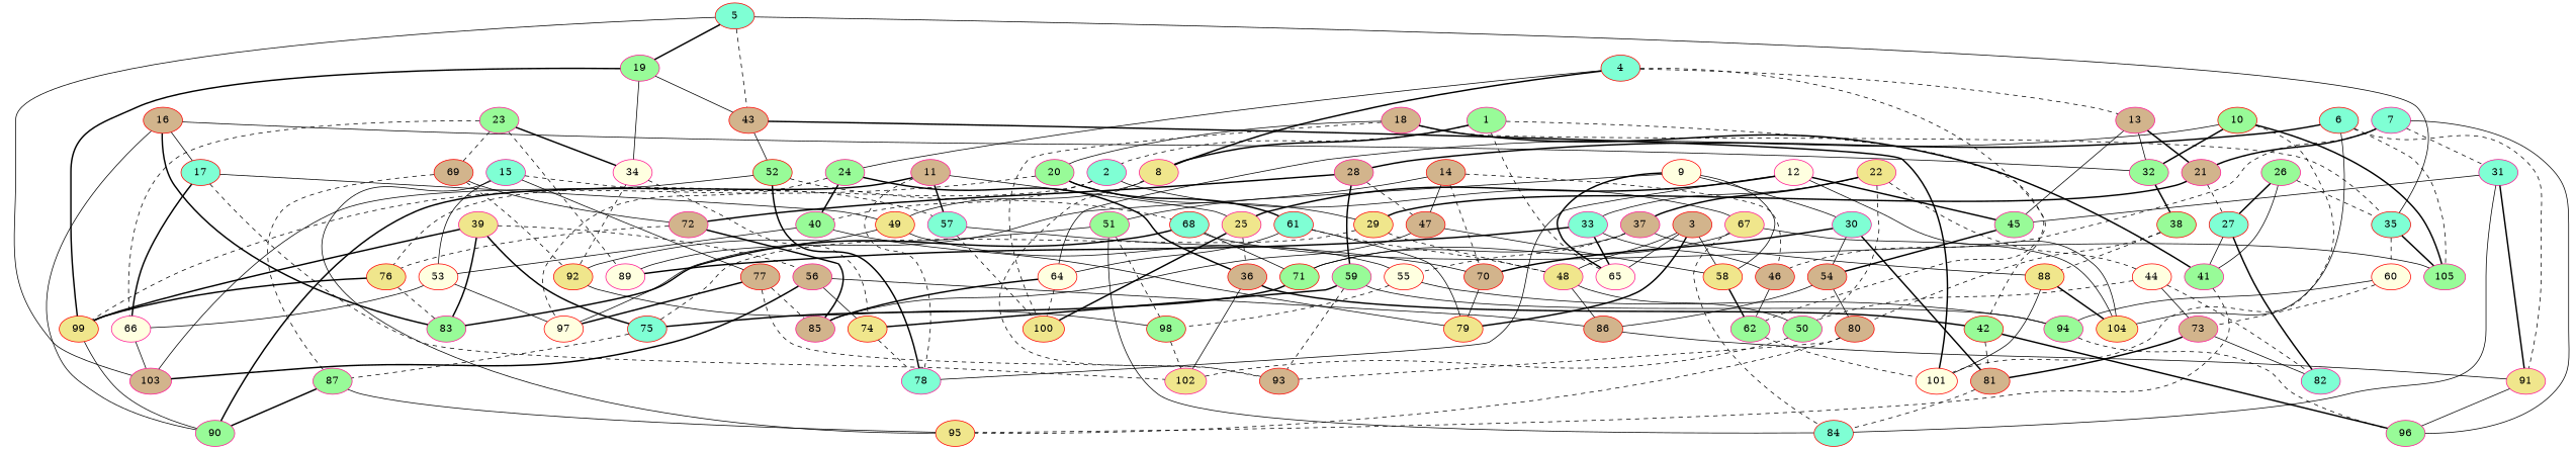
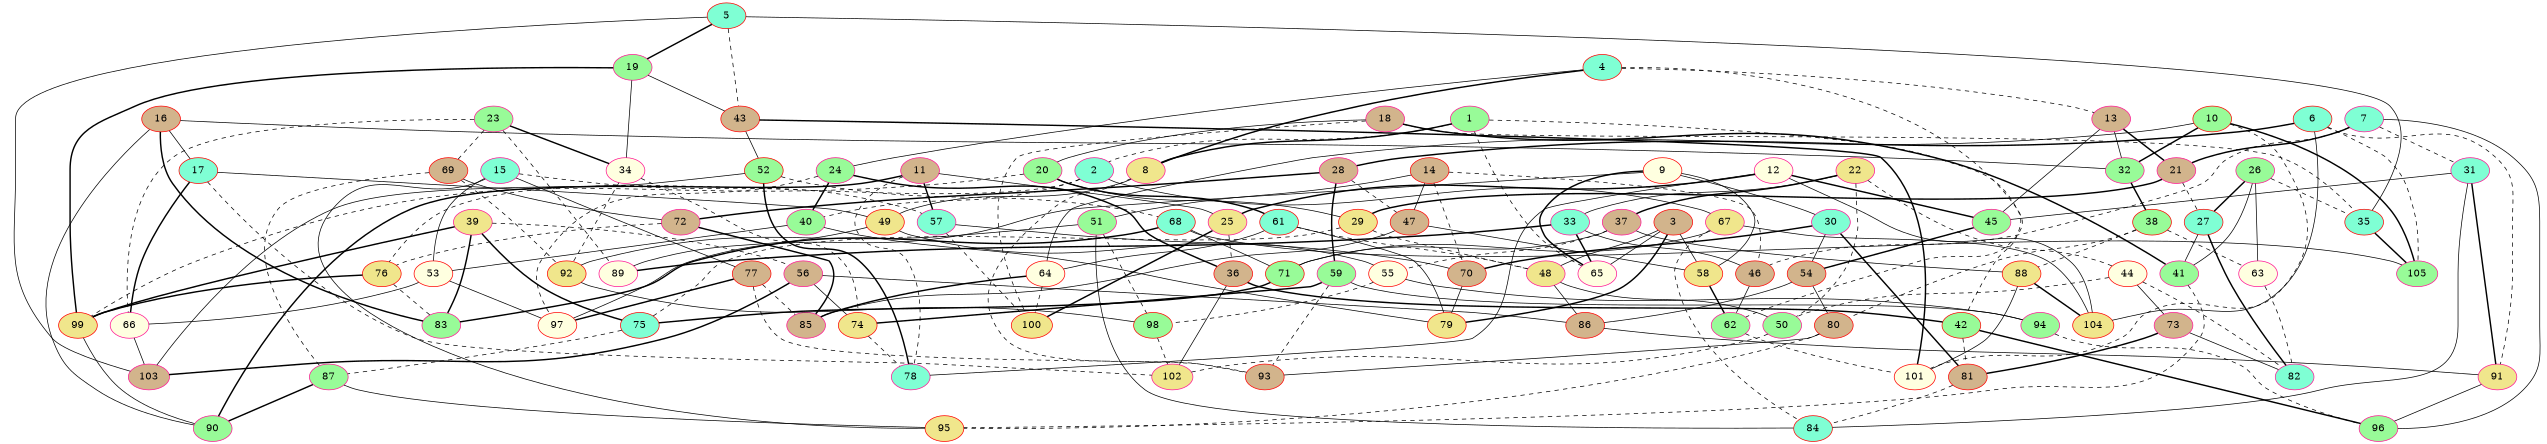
  graph {
    node [color=deeppink fillcolor=palegreen style=filled]
    edge [style=solid]
    1
    2 [fillcolor=aquamarine]
    8 [fillcolor=khaki]
    42 [color=red]
    65 [fillcolor=lightyellow]
    40
    67 [fillcolor=khaki]
    76 [color=red fillcolor=khaki]
    49 [color=red fillcolor=khaki]
    93 [color=red fillcolor=tan]
    96
    81 [color=red fillcolor=tan]
    79 [color=red fillcolor=khaki]
    53 [color=red fillcolor=lightyellow]
    104 [color=red fillcolor=khaki]
    84 [color=red fillcolor=aquamarine]
    71 [color=red]
    83
    99 [color=red fillcolor=khaki]
    3 [color=red fillcolor=tan]
    48 [fillcolor=khaki]
    58 [color=red fillcolor=khaki]
    50
    86 [color=red fillcolor=tan]
    62
    4 [color=red fillcolor=aquamarine]
    13 [fillcolor=tan]
    24
    21 [fillcolor=tan]
    32
    45
    97 [color=red fillcolor=lightyellow]
    36 [color=red fillcolor=tan]
    101 [color=red fillcolor=lightyellow]
    5 [color=red fillcolor=aquamarine]
    19
    43 [color=red fillcolor=tan]
    103 [fillcolor=tan]
    35 [color=red fillcolor=aquamarine]
    34 [fillcolor=lightyellow]
    52 [color=red]
-   60 [color=red fillcolor=lightyellow]
    73 [fillcolor=tan]
    94
    6 [color=red fillcolor=aquamarine]
    28 [fillcolor=tan]
    91 [fillcolor=khaki]
    105
    47 [color=red fillcolor=tan]
    59
    72 [fillcolor=tan]
    7 [fillcolor=aquamarine]
    31 [fillcolor=aquamarine]
    46 [color=red fillcolor=tan]
    29 [color=red fillcolor=khaki]
    27 [color=red fillcolor=aquamarine]
    89 [fillcolor=lightyellow]
    55 [color=red fillcolor=lightyellow]
    9 [color=red fillcolor=lightyellow]
    30 [fillcolor=aquamarine]
    70 [color=red fillcolor=tan]
    54 [color=red fillcolor=tan]
    10 [color=red]
    64 [color=red fillcolor=lightyellow]
    38 [color=red]
    100 [color=red fillcolor=khaki]
    85 [fillcolor=tan]
    25 [fillcolor=khaki]
    11 [fillcolor=tan]
    57 [fillcolor=aquamarine]
    78 [fillcolor=aquamarine]
    90
    12 [fillcolor=lightyellow]
    14 [color=red fillcolor=tan]
    51
    92 [color=red fillcolor=khaki]
    98 [color=red]
    15 [fillcolor=aquamarine]
    77 [color=red fillcolor=tan]
    95 [color=red fillcolor=khaki]
    66 [fillcolor=lightyellow]
    16 [color=red fillcolor=tan]
    17 [color=red fillcolor=aquamarine]
    102 [fillcolor=khaki]
    20
    18 [fillcolor=tan]
    41
    61 [color=red fillcolor=aquamarine]
    74 [color=red fillcolor=khaki]
    75 [color=red fillcolor=aquamarine]
    82 [fillcolor=aquamarine]
    22 [fillcolor=khaki]
    33 [fillcolor=aquamarine]
    37 [fillcolor=tan]
    44 [color=red fillcolor=lightyellow]
    88 [color=red fillcolor=khaki]
    23
    69 [color=red fillcolor=tan]
    87
    26
+   63 [fillcolor=lightyellow]
    80 [color=red fillcolor=tan]
    39 [fillcolor=khaki]
    56 [fillcolor=tan]
    68 [color=red fillcolor=aquamarine]
    1 -- 2 [style=dashed]
    1 -- 8 [style=bold]
    1 -- 42 [style=dashed]
    1 -- 65 [style=dashed]
    2 -- 40 [style=dashed]
    2 -- 67
    2 -- 76 [style=dashed]
    8 -- 49
    8 -- 93 [style=dashed]
    42 -- 96 [style=bold]
    42 -- 81 [style=dashed]
    40 -- 79
    40 -- 53
    67 -- 104
    67 -- 84 [style=dashed]
    67 -- 71
    76 -- 83 [style=dashed]
    76 -- 99 [style=bold]
    49 -- 89
    49 -- 55
    81 -- 84 [style=dashed]
    53 -- 97
    53 -- 66
    71 -- 75 [style=bold]
    99 -- 90
    3 -- 65
    3 -- 79 [style=bold]
    3 -- 48
    3 -- 58
    48 -- 50
    48 -- 86
    58 -- 62 [style=bold]
    50 -- 102 [style=dashed]
    86 -- 91
    62 -- 101 [style=dashed]
    4 -- 8 [style=bold]
    4 -- 62 [style=dashed]
    4 -- 13 [style=dashed]
    4 -- 24
    13 -- 21 [style=bold]
    13 -- 32
    13 -- 45
    24 -- 40 [style=bold]
    24 -- 97 [style=dashed]
    24 -- 36 [style=bold]
    21 -- 29 [style=bold]
    21 -- 27 [style=dashed]
    32 -- 38 [style=bold]
    45 -- 54 [style=bold]
    36 -- 42 [style=bold]
    36 -- 102
    5 -- 19 [style=bold]
    5 -- 43 [style=dashed]
    5 -- 103
    5 -- 35
    19 -- 99 [style=bold]
    19 -- 43
    19 -- 34
    43 -- 101 [style=bold]
    43 -- 52
-   35 -- 60 [style=dashed]
    35 -- 105 [style=bold]
    34 -- 92 [style=dashed]
    34 -- 74 [style=dashed]
    52 -- 103
    52 -- 78 [style=bold]
    52 -- 68 [style=dashed]
-   60 -- 73 [style=dashed]
-   60 -- 94
    73 -- 81 [style=bold]
    73 -- 82
    94 -- 96 [style=dashed]
    6 -- 104
    6 -- 28 [style=bold]
    6 -- 91 [style=dashed]
    6 -- 105 [style=dashed]
    28 -- 47 [style=dashed]
    28 -- 59 [style=bold]
    28 -- 72 [style=bold]
    91 -- 96
    47 -- 58
    47 -- 85
    59 -- 93 [style=dashed]
    59 -- 94
    59 -- 74 [style=bold]
    72 -- 76 [style=dashed]
    72 -- 85 [style=bold]
    7 -- 96
    7 -- 21 [style=bold]
    7 -- 31 [style=dashed]
    7 -- 46 [style=dashed]
    31 -- 84
    31 -- 45
    31 -- 91 [style=bold]
    46 -- 62
    29 -- 48 [style=dashed]
    29 -- 75 [style=dashed]
    27 -- 41
    27 -- 82 [style=bold]
    55 -- 94
    55 -- 98 [style=dashed]
    9 -- 65 [style=bold]
    9 -- 58
    9 -- 97
    9 -- 30
    30 -- 81 [style=bold]
    30 -- 70 [style=bold]
    30 -- 54
    70 -- 79
    54 -- 86
    54 -- 80
    10 -- 32 [style=bold]
    10 -- 101 [style=dashed]
    10 -- 105 [style=bold]
    10 -- 64
    64 -- 100 [style=dashed]
    64 -- 85 [style=bold]
    38 -- 88 [style=dashed]
+   38 -- 63 [style=dashed]
    38 -- 80 [style=dashed]
    25 -- 36 [style=dashed]
    25 -- 100 [style=bold]
    11 -- 25
    11 -- 57 [style=bold]
    11 -- 78 [style=dashed]
    11 -- 90 [style=bold]
    57 -- 70
    57 -- 100 [style=dashed]
    12 -- 104
    12 -- 45 [style=bold]
    12 -- 25 [style=bold]
    12 -- 78
    14 -- 47
    14 -- 46 [style=dashed]
    14 -- 70 [style=dashed]
    14 -- 51
    51 -- 84
    51 -- 92
    51 -- 98 [style=dashed]
    92 -- 98
    98 -- 102 [style=dashed]
    15 -- 53
    15 -- 57 [style=dashed]
    15 -- 77
    15 -- 95
    77 -- 93 [style=dashed]
    77 -- 97 [style=bold]
    77 -- 85 [style=dashed]
    66 -- 103
    16 -- 83 [style=bold]
    16 -- 32
    16 -- 90
    16 -- 17
    17 -- 49
    17 -- 66 [style=bold]
    17 -- 102 [style=dashed]
    20 -- 99 [style=dashed]
    20 -- 29
    20 -- 61 [style=bold]
    18 -- 35 [style=dashed]
    18 -- 100 [style=dashed]
    18 -- 20
    18 -- 41 [style=bold]
    41 -- 95 [style=dashed]
    61 -- 79
    61 -- 48 [style=dashed]
    61 -- 64
    74 -- 78 [style=dashed]
    75 -- 87 [style=dashed]
    22 -- 50 [style=dashed]
    22 -- 33
    22 -- 37 [style=bold]
    22 -- 44 [style=dashed]
    33 -- 65 [style=bold]
    33 -- 46
    33 -- 89 [style=bold]
    37 -- 71
    37 -- 55 [style=dashed]
    37 -- 88
    44 -- 50 [style=dashed]
    44 -- 73
    44 -- 82 [style=dashed]
    88 -- 104 [style=bold]
    88 -- 101
    23 -- 34 [style=bold]
    23 -- 89 [style=dashed]
    23 -- 66 [style=dashed]
    23 -- 69 [style=dashed]
    69 -- 72
    69 -- 92 [style=dashed]
    69 -- 87 [style=dashed]
    87 -- 90 [style=bold]
    87 -- 95
    26 -- 35 [style=dashed]
    26 -- 27 [style=bold]
    26 -- 41
-   80 -- 93 [style=dashed]
+   26 -- 63
+   63 -- 82 [style=dashed]
+   80 -- 93
    80 -- 95 [style=dashed]
    39 -- 83 [style=bold]
    39 -- 99 [style=bold]
    39 -- 75 [style=bold]
    39 -- 56 [style=dashed]
    56 -- 86
    56 -- 103 [style=bold]
    56 -- 74
    68 -- 71
    68 -- 83 [style=bold]
    68 -- 105
  }
